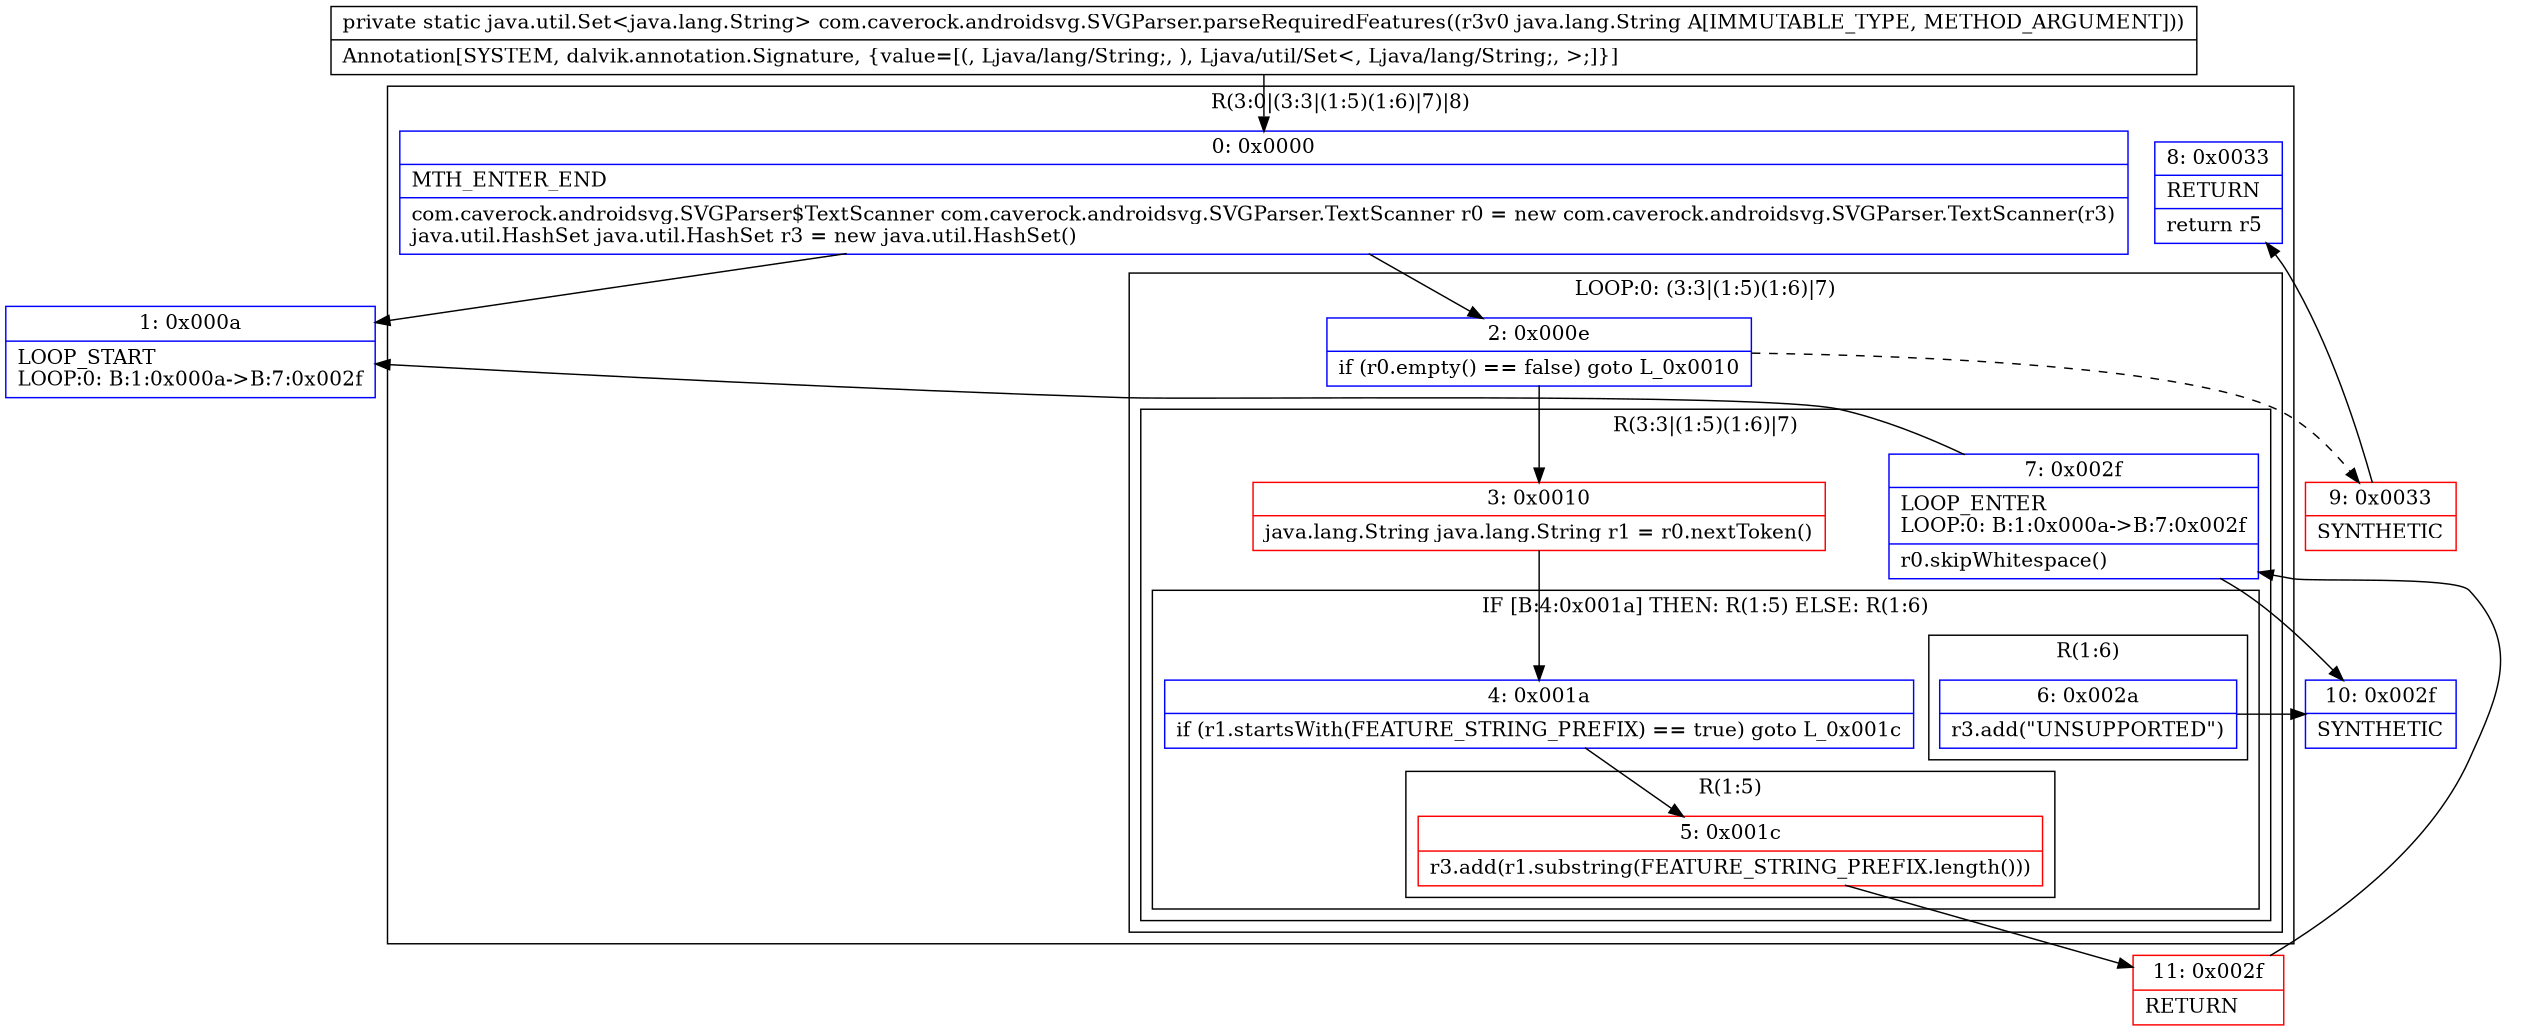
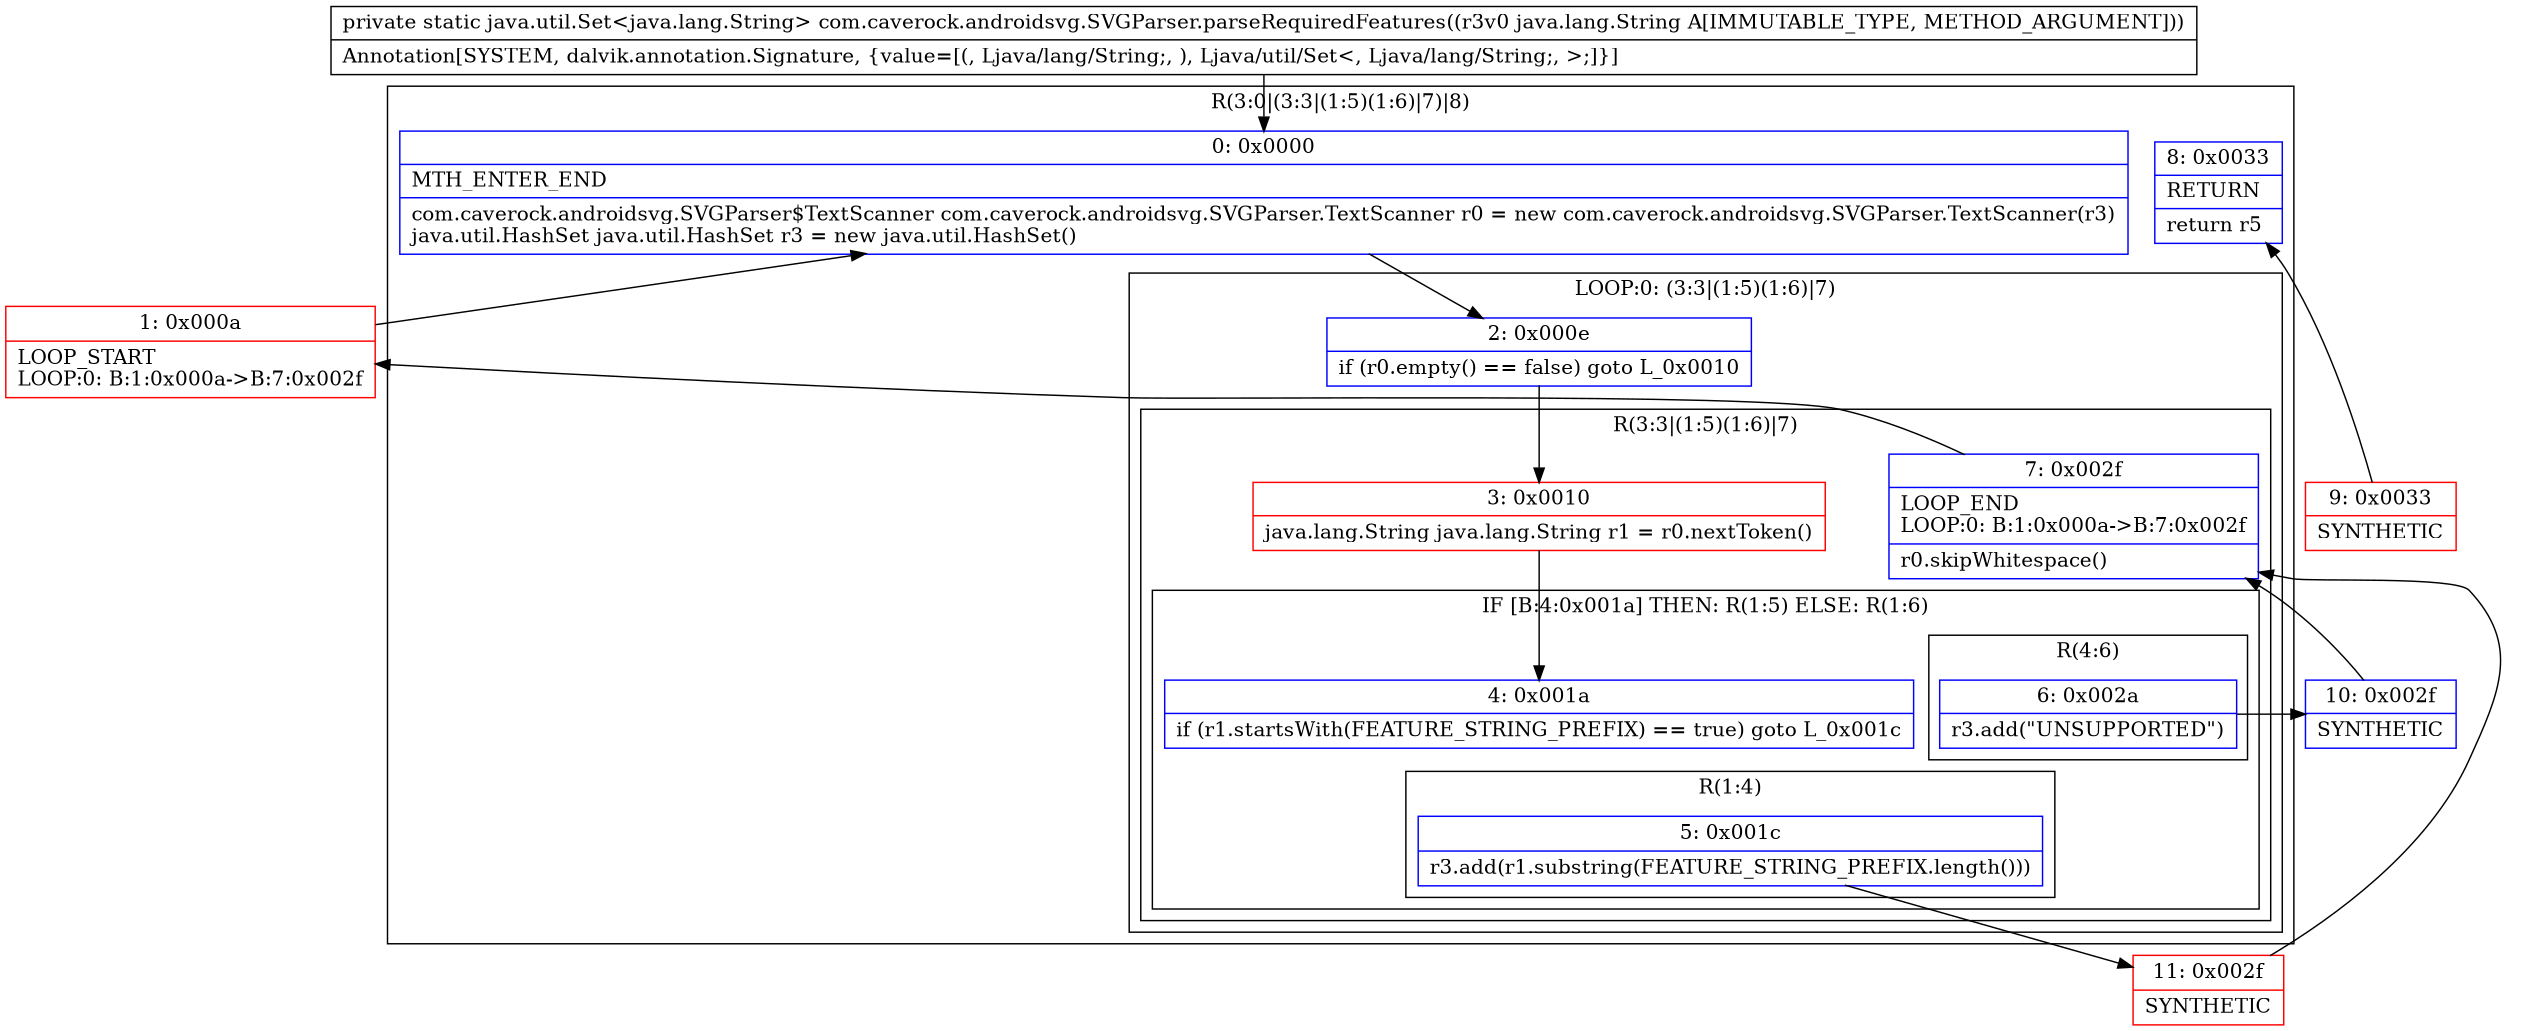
  digraph {
    node [color=blue shape=record]
-   n1 [color=red label="{5\:\ 0x001c|r3.add(r1.substring(FEATURE_STRING_PREFIX.length()))\l}"]
+   n1 [label="{5\:\ 0x001c|r3.add(r1.substring(FEATURE_STRING_PREFIX.length()))\l}"]
    n2 [label="{6\:\ 0x002a|r3.add(\"UNSUPPORTED\")\l}"]
    n3 [label="{4\:\ 0x001a|if (r1.startsWith(FEATURE_STRING_PREFIX) == true) goto L_0x001c\l}"]
    n4 [color=red label="{3\:\ 0x0010|java.lang.String java.lang.String r1 = r0.nextToken()\l}"]
-   n5 [label="{7\:\ 0x002f|LOOP_ENTER\lLOOP:0: B:1:0x000a\-\>B:7:0x002f\l|r0.skipWhitespace()\l}"]
+   n5 [label="{7\:\ 0x002f|LOOP_END\lLOOP:0: B:1:0x000a\-\>B:7:0x002f\l|r0.skipWhitespace()\l}"]
    n6 [label="{2\:\ 0x000e|if (r0.empty() == false) goto L_0x0010\l}"]
    n7 [label="{0\:\ 0x0000|MTH_ENTER_END\l|com.caverock.androidsvg.SVGParser$TextScanner com.caverock.androidsvg.SVGParser.TextScanner r0 = new com.caverock.androidsvg.SVGParser.TextScanner(r3)\ljava.util.HashSet java.util.HashSet r3 = new java.util.HashSet()\l}"]
    n8 [label="{8\:\ 0x0033|RETURN\l|return r5\l}"]
-   n9 [color=red label="{11\:\ 0x002f|RETURN\l}"]
+   n9 [color=red label="{11\:\ 0x002f|SYNTHETIC\l}"]
    n10 [label="{10\:\ 0x002f|SYNTHETIC\l}"]
-   n11 [label="{1\:\ 0x000a|LOOP_START\lLOOP:0: B:1:0x000a\-\>B:7:0x002f\l}"]
+   n11 [color=red label="{1\:\ 0x000a|LOOP_START\lLOOP:0: B:1:0x000a\-\>B:7:0x002f\l}"]
    n12 [color=red label="{9\:\ 0x0033|SYNTHETIC\l}"]
    n13 [label="{private static java.util.Set\<java.lang.String\> com.caverock.androidsvg.SVGParser.parseRequiredFeatures((r3v0 java.lang.String A[IMMUTABLE_TYPE, METHOD_ARGUMENT]))  | Annotation[SYSTEM, dalvik.annotation.Signature, \{value=[(, Ljava\/lang\/String;, ), Ljava\/util\/Set\<, Ljava\/lang\/String;, \>;]\}]\l}" color=""]
    subgraph cluster_1 {
      label="R(3:0|(3:3|(1:5)(1:6)|7)|8)"
      n7
      n8
      subgraph cluster_2 {
        label="LOOP:0: (3:3|(1:5)(1:6)|7)"
        n6
        subgraph cluster_3 {
          label="R(3:3|(1:5)(1:6)|7)"
          n4
          n5
          subgraph cluster_4 {
            label="IF [B:4:0x001a] THEN: R(1:5) ELSE: R(1:6)"
            n3
            subgraph cluster_5 {
-             label="R(1:5)"
+             label="R(1:4)"
              n1
            }
            subgraph cluster_6 {
-             label="R(1:6)"
+             label="R(4:6)"
              n2
            }
          }
        }
      }
    }
    n1 -> n9
    n2 -> n10
-   n3 -> n1
    n4 -> n3
    n5 -> n11
    n6 -> n4
-   n6 -> n12 [style=dashed]
    n7 -> n6
-   n7 -> n11
+   n11 -> n7
    n9 -> n5
-   n5 -> n10
+   n10 -> n5
    n12 -> n8
    n13 -> n7
  }
